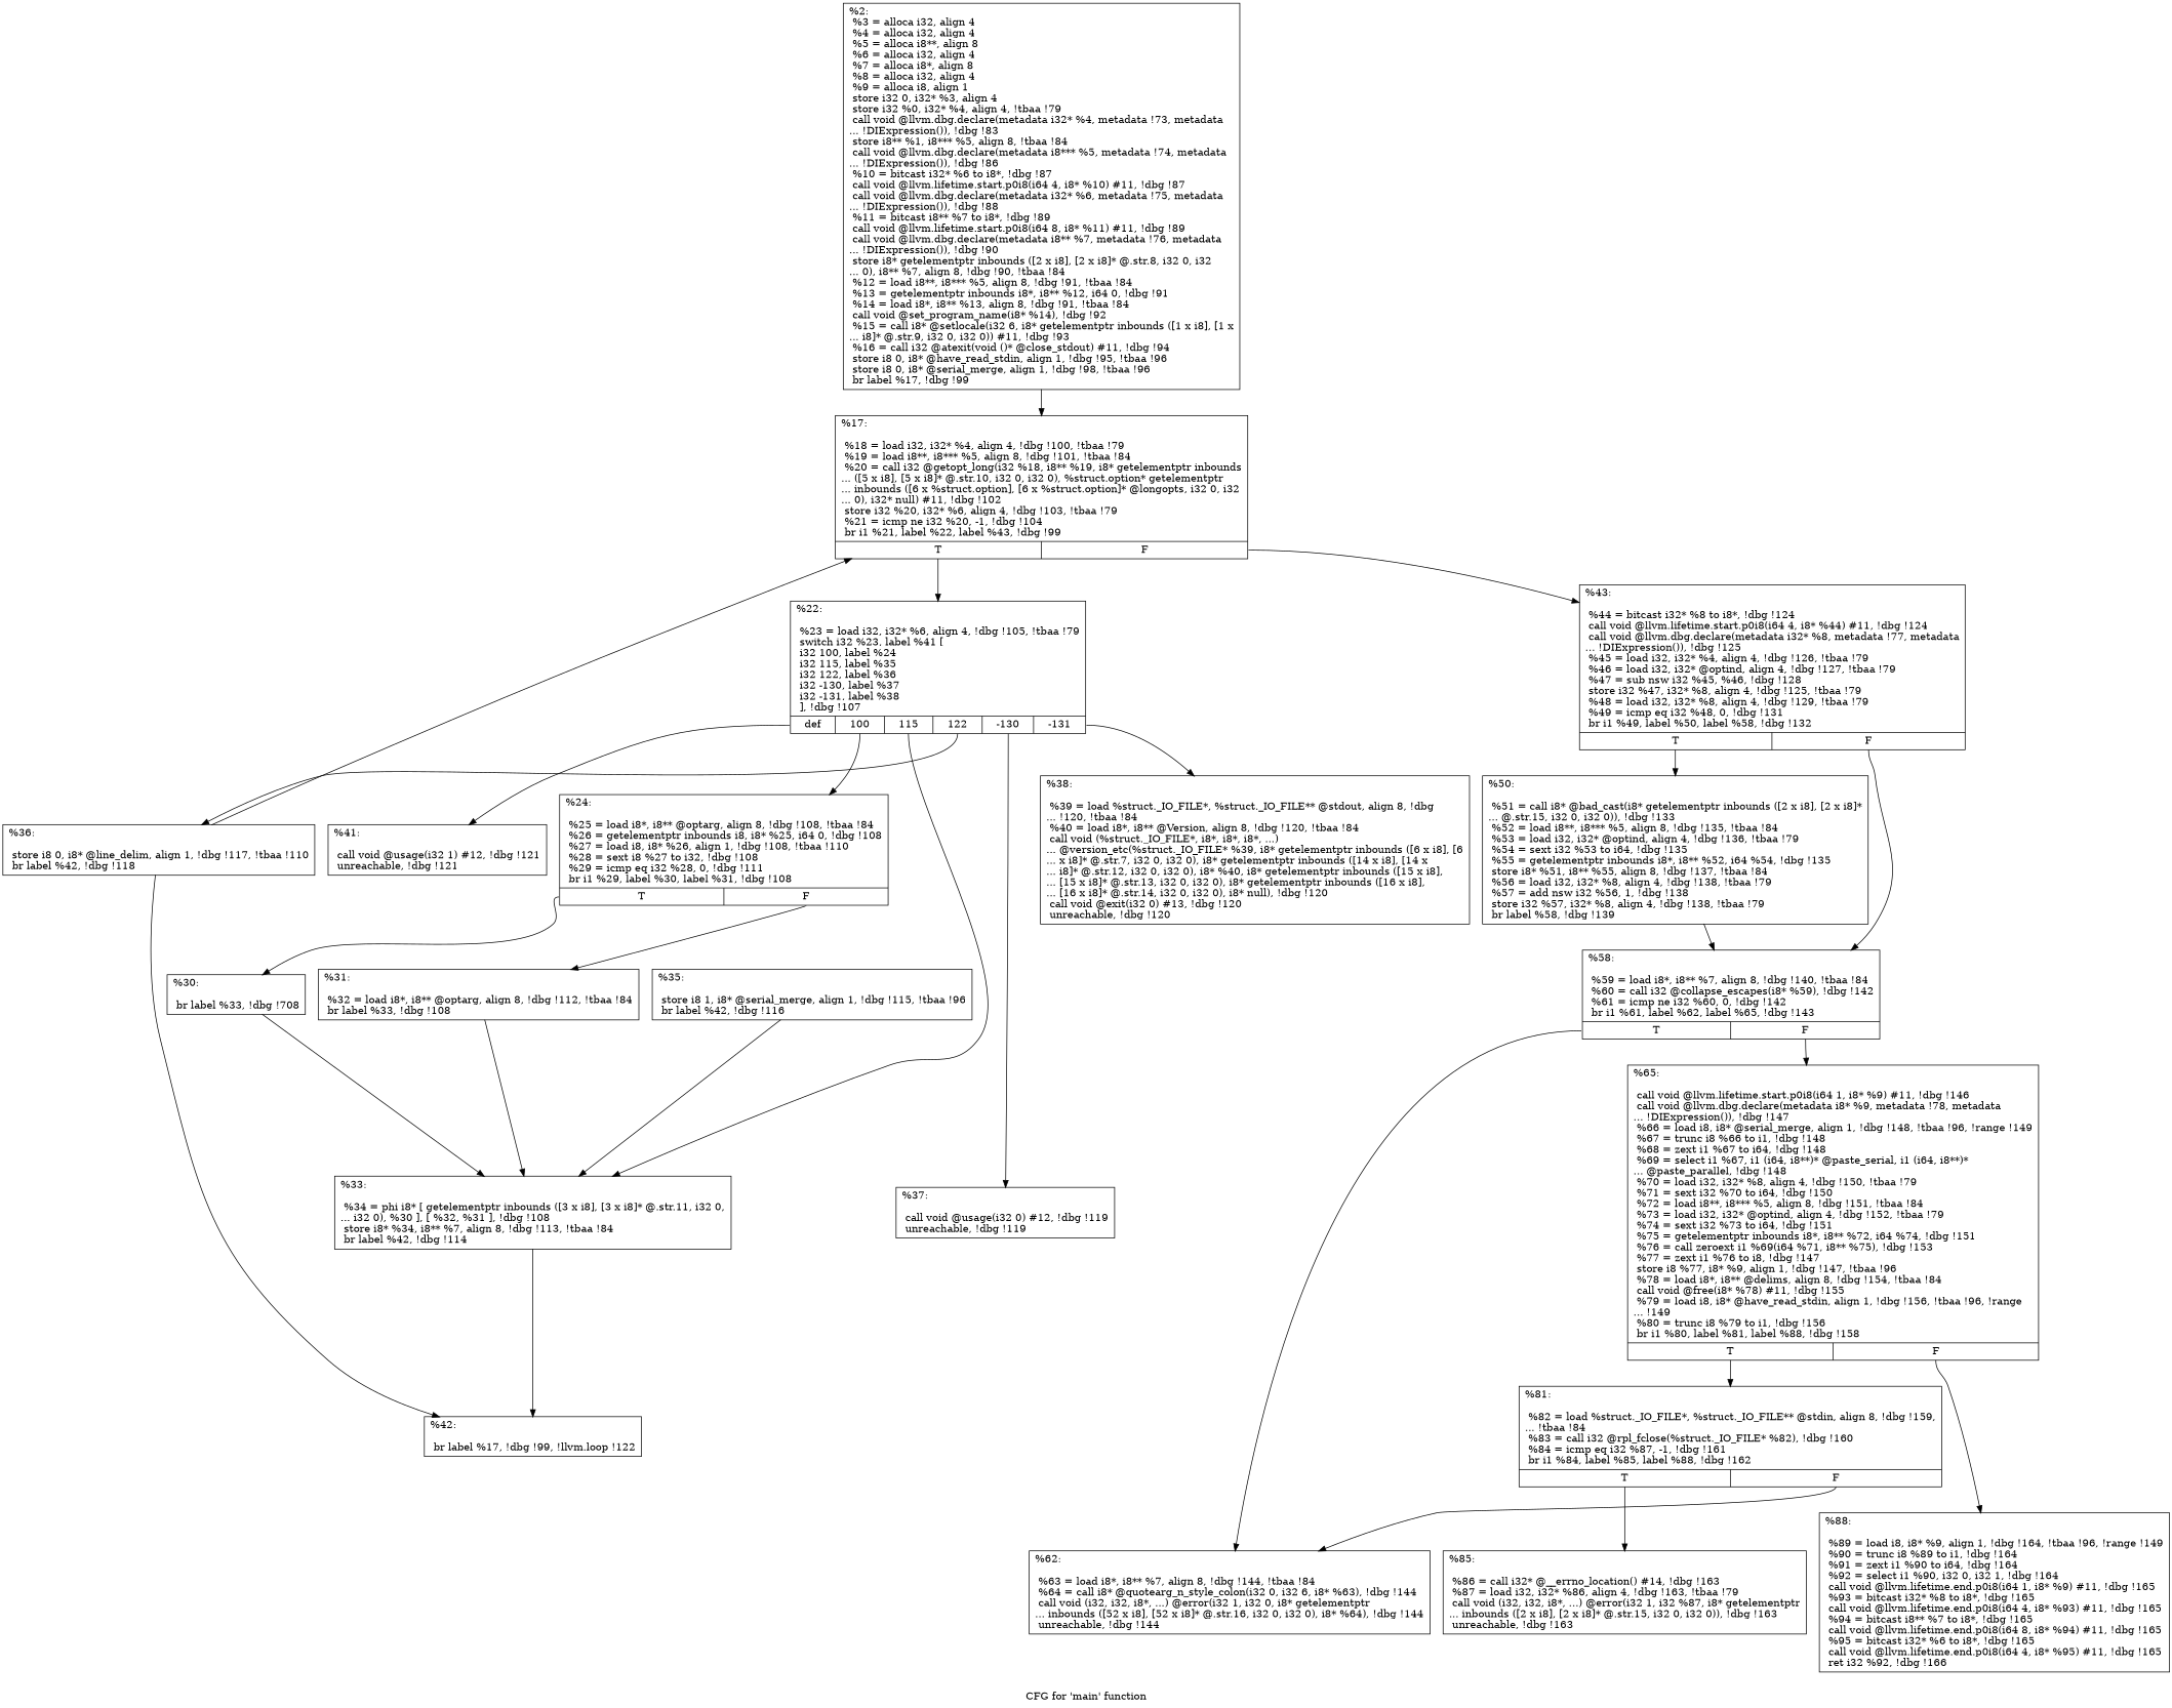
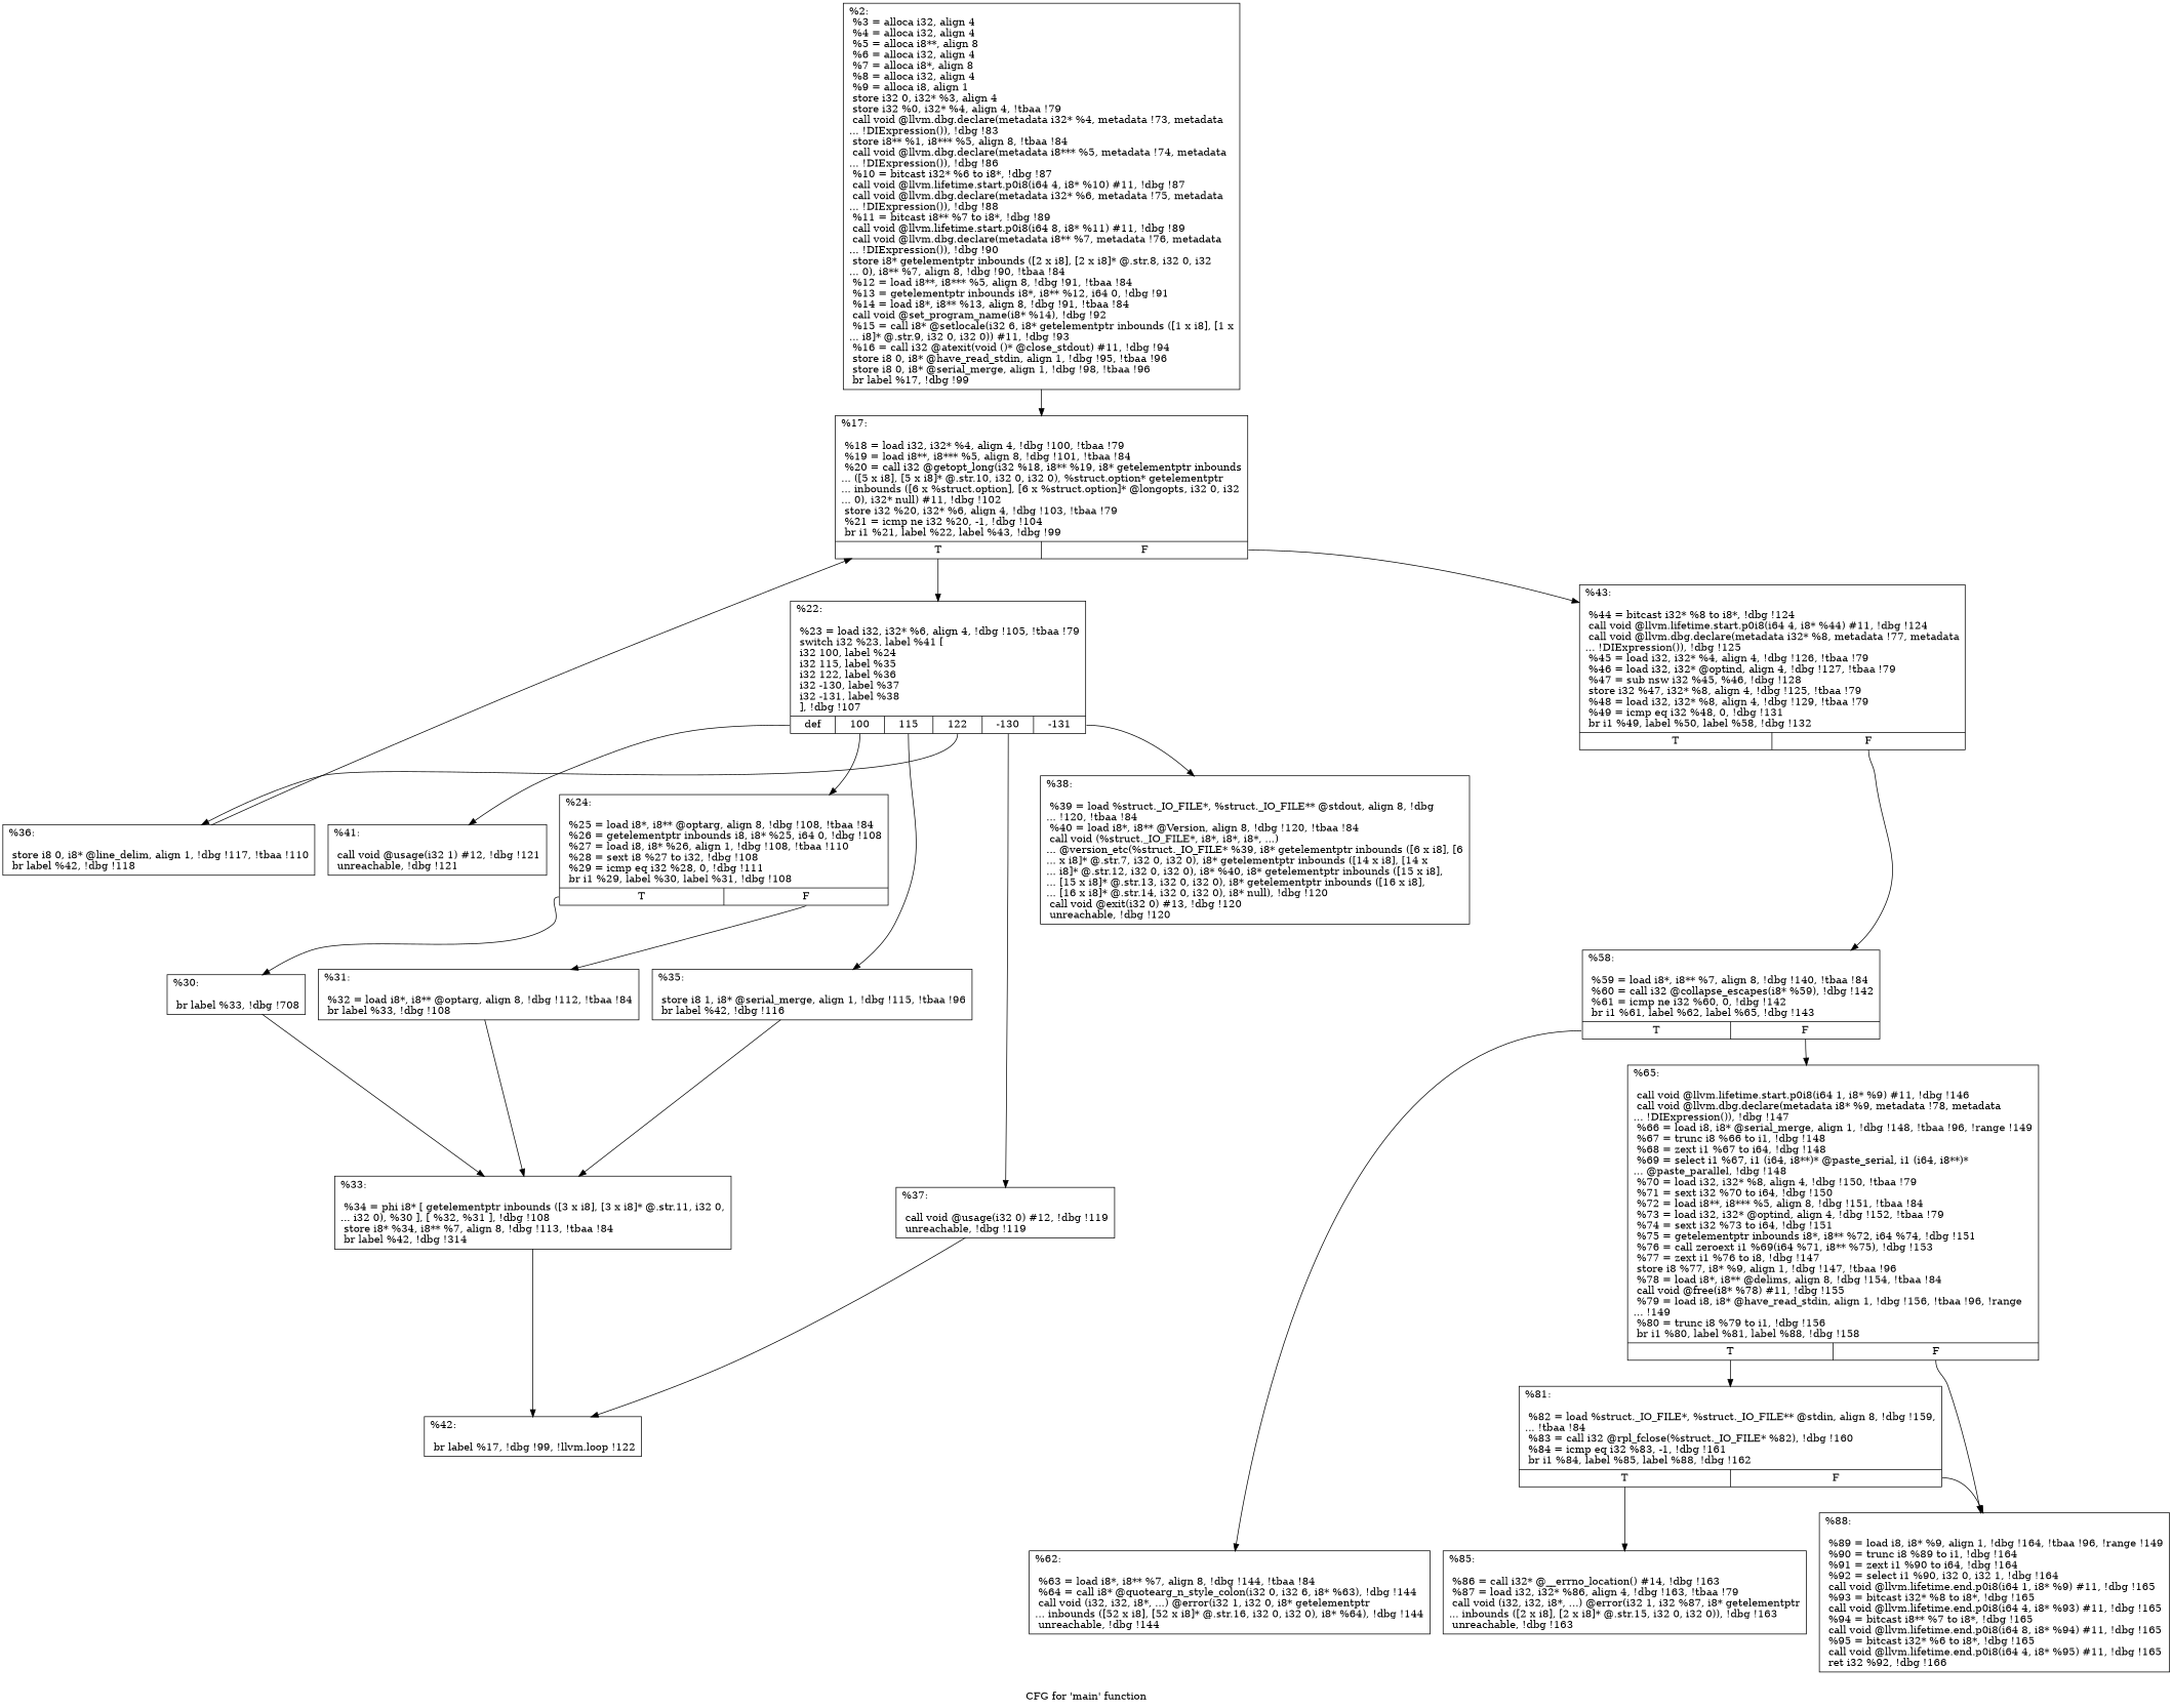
  digraph {
    label="CFG for 'main' function"
    node [shape=record]
    n1 [label="{%2:\l  %3 = alloca i32, align 4\l  %4 = alloca i32, align 4\l  %5 = alloca i8**, align 8\l  %6 = alloca i32, align 4\l  %7 = alloca i8*, align 8\l  %8 = alloca i32, align 4\l  %9 = alloca i8, align 1\l  store i32 0, i32* %3, align 4\l  store i32 %0, i32* %4, align 4, !tbaa !79\l  call void @llvm.dbg.declare(metadata i32* %4, metadata !73, metadata\l... !DIExpression()), !dbg !83\l  store i8** %1, i8*** %5, align 8, !tbaa !84\l  call void @llvm.dbg.declare(metadata i8*** %5, metadata !74, metadata\l... !DIExpression()), !dbg !86\l  %10 = bitcast i32* %6 to i8*, !dbg !87\l  call void @llvm.lifetime.start.p0i8(i64 4, i8* %10) #11, !dbg !87\l  call void @llvm.dbg.declare(metadata i32* %6, metadata !75, metadata\l... !DIExpression()), !dbg !88\l  %11 = bitcast i8** %7 to i8*, !dbg !89\l  call void @llvm.lifetime.start.p0i8(i64 8, i8* %11) #11, !dbg !89\l  call void @llvm.dbg.declare(metadata i8** %7, metadata !76, metadata\l... !DIExpression()), !dbg !90\l  store i8* getelementptr inbounds ([2 x i8], [2 x i8]* @.str.8, i32 0, i32\l... 0), i8** %7, align 8, !dbg !90, !tbaa !84\l  %12 = load i8**, i8*** %5, align 8, !dbg !91, !tbaa !84\l  %13 = getelementptr inbounds i8*, i8** %12, i64 0, !dbg !91\l  %14 = load i8*, i8** %13, align 8, !dbg !91, !tbaa !84\l  call void @set_program_name(i8* %14), !dbg !92\l  %15 = call i8* @setlocale(i32 6, i8* getelementptr inbounds ([1 x i8], [1 x\l... i8]* @.str.9, i32 0, i32 0)) #11, !dbg !93\l  %16 = call i32 @atexit(void ()* @close_stdout) #11, !dbg !94\l  store i8 0, i8* @have_read_stdin, align 1, !dbg !95, !tbaa !96\l  store i8 0, i8* @serial_merge, align 1, !dbg !98, !tbaa !96\l  br label %17, !dbg !99\l}"]
    n2 [label="{%17:\l\l  %18 = load i32, i32* %4, align 4, !dbg !100, !tbaa !79\l  %19 = load i8**, i8*** %5, align 8, !dbg !101, !tbaa !84\l  %20 = call i32 @getopt_long(i32 %18, i8** %19, i8* getelementptr inbounds\l... ([5 x i8], [5 x i8]* @.str.10, i32 0, i32 0), %struct.option* getelementptr\l... inbounds ([6 x %struct.option], [6 x %struct.option]* @longopts, i32 0, i32\l... 0), i32* null) #11, !dbg !102\l  store i32 %20, i32* %6, align 4, !dbg !103, !tbaa !79\l  %21 = icmp ne i32 %20, -1, !dbg !104\l  br i1 %21, label %22, label %43, !dbg !99\l|{<s0>T|<s1>F}}"]
    n3 [label="{%22:\l\l  %23 = load i32, i32* %6, align 4, !dbg !105, !tbaa !79\l  switch i32 %23, label %41 [\l    i32 100, label %24\l    i32 115, label %35\l    i32 122, label %36\l    i32 -130, label %37\l    i32 -131, label %38\l  ], !dbg !107\l|{<s0>def|<s1>100|<s2>115|<s3>122|<s4>-130|<s5>-131}}"]
    n4 [label="{%43:\l\l  %44 = bitcast i32* %8 to i8*, !dbg !124\l  call void @llvm.lifetime.start.p0i8(i64 4, i8* %44) #11, !dbg !124\l  call void @llvm.dbg.declare(metadata i32* %8, metadata !77, metadata\l... !DIExpression()), !dbg !125\l  %45 = load i32, i32* %4, align 4, !dbg !126, !tbaa !79\l  %46 = load i32, i32* @optind, align 4, !dbg !127, !tbaa !79\l  %47 = sub nsw i32 %45, %46, !dbg !128\l  store i32 %47, i32* %8, align 4, !dbg !125, !tbaa !79\l  %48 = load i32, i32* %8, align 4, !dbg !129, !tbaa !79\l  %49 = icmp eq i32 %48, 0, !dbg !131\l  br i1 %49, label %50, label %58, !dbg !132\l|{<s0>T|<s1>F}}"]
    n5 [label="{%41:\l\l  call void @usage(i32 1) #12, !dbg !121\l  unreachable, !dbg !121\l}"]
    n6 [label="{%24:\l\l  %25 = load i8*, i8** @optarg, align 8, !dbg !108, !tbaa !84\l  %26 = getelementptr inbounds i8, i8* %25, i64 0, !dbg !108\l  %27 = load i8, i8* %26, align 1, !dbg !108, !tbaa !110\l  %28 = sext i8 %27 to i32, !dbg !108\l  %29 = icmp eq i32 %28, 0, !dbg !111\l  br i1 %29, label %30, label %31, !dbg !108\l|{<s0>T|<s1>F}}"]
    n7 [label="{%35:\l\l  store i8 1, i8* @serial_merge, align 1, !dbg !115, !tbaa !96\l  br label %42, !dbg !116\l}"]
    n8 [label="{%36:\l\l  store i8 0, i8* @line_delim, align 1, !dbg !117, !tbaa !110\l  br label %42, !dbg !118\l}"]
    n9 [label="{%37:\l\l  call void @usage(i32 0) #12, !dbg !119\l  unreachable, !dbg !119\l}"]
    n10 [label="{%38:\l\l  %39 = load %struct._IO_FILE*, %struct._IO_FILE** @stdout, align 8, !dbg\l... !120, !tbaa !84\l  %40 = load i8*, i8** @Version, align 8, !dbg !120, !tbaa !84\l  call void (%struct._IO_FILE*, i8*, i8*, i8*, ...)\l... @version_etc(%struct._IO_FILE* %39, i8* getelementptr inbounds ([6 x i8], [6\l... x i8]* @.str.7, i32 0, i32 0), i8* getelementptr inbounds ([14 x i8], [14 x\l... i8]* @.str.12, i32 0, i32 0), i8* %40, i8* getelementptr inbounds ([15 x i8],\l... [15 x i8]* @.str.13, i32 0, i32 0), i8* getelementptr inbounds ([16 x i8],\l... [16 x i8]* @.str.14, i32 0, i32 0), i8* null), !dbg !120\l  call void @exit(i32 0) #13, !dbg !120\l  unreachable, !dbg !120\l}"]
-   n11 [label="{%50:\l\l  %51 = call i8* @bad_cast(i8* getelementptr inbounds ([2 x i8], [2 x i8]*\l... @.str.15, i32 0, i32 0)), !dbg !133\l  %52 = load i8**, i8*** %5, align 8, !dbg !135, !tbaa !84\l  %53 = load i32, i32* @optind, align 4, !dbg !136, !tbaa !79\l  %54 = sext i32 %53 to i64, !dbg !135\l  %55 = getelementptr inbounds i8*, i8** %52, i64 %54, !dbg !135\l  store i8* %51, i8** %55, align 8, !dbg !137, !tbaa !84\l  %56 = load i32, i32* %8, align 4, !dbg !138, !tbaa !79\l  %57 = add nsw i32 %56, 1, !dbg !138\l  store i32 %57, i32* %8, align 4, !dbg !138, !tbaa !79\l  br label %58, !dbg !139\l}"]
    n12 [label="{%58:\l\l  %59 = load i8*, i8** %7, align 8, !dbg !140, !tbaa !84\l  %60 = call i32 @collapse_escapes(i8* %59), !dbg !142\l  %61 = icmp ne i32 %60, 0, !dbg !142\l  br i1 %61, label %62, label %65, !dbg !143\l|{<s0>T|<s1>F}}"]
    n13 [label="{%30:\l\l  br label %33, !dbg !708\l}"]
    n14 [label="{%31:\l\l  %32 = load i8*, i8** @optarg, align 8, !dbg !112, !tbaa !84\l  br label %33, !dbg !108\l}"]
-   n15 [label="{%33:\l\l  %34 = phi i8* [ getelementptr inbounds ([3 x i8], [3 x i8]* @.str.11, i32 0,\l... i32 0), %30 ], [ %32, %31 ], !dbg !108\l  store i8* %34, i8** %7, align 8, !dbg !113, !tbaa !84\l  br label %42, !dbg !114\l}"]
+   n15 [label="{%33:\l\l  %34 = phi i8* [ getelementptr inbounds ([3 x i8], [3 x i8]* @.str.11, i32 0,\l... i32 0), %30 ], [ %32, %31 ], !dbg !108\l  store i8* %34, i8** %7, align 8, !dbg !113, !tbaa !84\l  br label %42, !dbg !314\l}"]
    n16 [label="{%42:\l\l  br label %17, !dbg !99, !llvm.loop !122\l}"]
    n17 [label="{%62:\l\l  %63 = load i8*, i8** %7, align 8, !dbg !144, !tbaa !84\l  %64 = call i8* @quotearg_n_style_colon(i32 0, i32 6, i8* %63), !dbg !144\l  call void (i32, i32, i8*, ...) @error(i32 1, i32 0, i8* getelementptr\l... inbounds ([52 x i8], [52 x i8]* @.str.16, i32 0, i32 0), i8* %64), !dbg !144\l  unreachable, !dbg !144\l}"]
    n18 [label="{%65:\l\l  call void @llvm.lifetime.start.p0i8(i64 1, i8* %9) #11, !dbg !146\l  call void @llvm.dbg.declare(metadata i8* %9, metadata !78, metadata\l... !DIExpression()), !dbg !147\l  %66 = load i8, i8* @serial_merge, align 1, !dbg !148, !tbaa !96, !range !149\l  %67 = trunc i8 %66 to i1, !dbg !148\l  %68 = zext i1 %67 to i64, !dbg !148\l  %69 = select i1 %67, i1 (i64, i8**)* @paste_serial, i1 (i64, i8**)*\l... @paste_parallel, !dbg !148\l  %70 = load i32, i32* %8, align 4, !dbg !150, !tbaa !79\l  %71 = sext i32 %70 to i64, !dbg !150\l  %72 = load i8**, i8*** %5, align 8, !dbg !151, !tbaa !84\l  %73 = load i32, i32* @optind, align 4, !dbg !152, !tbaa !79\l  %74 = sext i32 %73 to i64, !dbg !151\l  %75 = getelementptr inbounds i8*, i8** %72, i64 %74, !dbg !151\l  %76 = call zeroext i1 %69(i64 %71, i8** %75), !dbg !153\l  %77 = zext i1 %76 to i8, !dbg !147\l  store i8 %77, i8* %9, align 1, !dbg !147, !tbaa !96\l  %78 = load i8*, i8** @delims, align 8, !dbg !154, !tbaa !84\l  call void @free(i8* %78) #11, !dbg !155\l  %79 = load i8, i8* @have_read_stdin, align 1, !dbg !156, !tbaa !96, !range\l... !149\l  %80 = trunc i8 %79 to i1, !dbg !156\l  br i1 %80, label %81, label %88, !dbg !158\l|{<s0>T|<s1>F}}"]
-   n19 [label="{%81:\l\l  %82 = load %struct._IO_FILE*, %struct._IO_FILE** @stdin, align 8, !dbg !159,\l... !tbaa !84\l  %83 = call i32 @rpl_fclose(%struct._IO_FILE* %82), !dbg !160\l  %84 = icmp eq i32 %87, -1, !dbg !161\l  br i1 %84, label %85, label %88, !dbg !162\l|{<s0>T|<s1>F}}"]
+   n19 [label="{%81:\l\l  %82 = load %struct._IO_FILE*, %struct._IO_FILE** @stdin, align 8, !dbg !159,\l... !tbaa !84\l  %83 = call i32 @rpl_fclose(%struct._IO_FILE* %82), !dbg !160\l  %84 = icmp eq i32 %83, -1, !dbg !161\l  br i1 %84, label %85, label %88, !dbg !162\l|{<s0>T|<s1>F}}"]
    n20 [label="{%88:\l\l  %89 = load i8, i8* %9, align 1, !dbg !164, !tbaa !96, !range !149\l  %90 = trunc i8 %89 to i1, !dbg !164\l  %91 = zext i1 %90 to i64, !dbg !164\l  %92 = select i1 %90, i32 0, i32 1, !dbg !164\l  call void @llvm.lifetime.end.p0i8(i64 1, i8* %9) #11, !dbg !165\l  %93 = bitcast i32* %8 to i8*, !dbg !165\l  call void @llvm.lifetime.end.p0i8(i64 4, i8* %93) #11, !dbg !165\l  %94 = bitcast i8** %7 to i8*, !dbg !165\l  call void @llvm.lifetime.end.p0i8(i64 8, i8* %94) #11, !dbg !165\l  %95 = bitcast i32* %6 to i8*, !dbg !165\l  call void @llvm.lifetime.end.p0i8(i64 4, i8* %95) #11, !dbg !165\l  ret i32 %92, !dbg !166\l}"]
    n21 [label="{%85:\l\l  %86 = call i32* @__errno_location() #14, !dbg !163\l  %87 = load i32, i32* %86, align 4, !dbg !163, !tbaa !79\l  call void (i32, i32, i8*, ...) @error(i32 1, i32 %87, i8* getelementptr\l... inbounds ([2 x i8], [2 x i8]* @.str.15, i32 0, i32 0)), !dbg !163\l  unreachable, !dbg !163\l}"]
    n1 -> n2
    n2 -> n3 [tailport=s0]
    n2 -> n4 [tailport=s1]
    n3 -> n5 [tailport=s0]
    n3 -> n6 [tailport=s1]
-   n3 -> n15 [tailport=s2]
+   n3 -> n7 [tailport=s2]
    n3 -> n8 [tailport=s3]
    n3 -> n9 [tailport=s4]
    n3 -> n10 [tailport=s5]
-   n4 -> n11 [tailport=s0]
    n4 -> n12 [tailport=s1]
    n6 -> n13 [tailport=s0]
    n6 -> n14 [tailport=s1]
    n7 -> n15
    n8 -> n2
-   n8 -> n16
-   n11 -> n12
+   n9 -> n16
    n12 -> n17 [tailport=s0]
    n12 -> n18 [tailport=s1]
    n13 -> n15
    n14 -> n15
    n15 -> n16
    n18 -> n19 [tailport=s0]
    n18 -> n20 [tailport=s1]
-   n19 -> n17 [tailport=s1]
+   n19 -> n20 [tailport=s1]
    n19 -> n21 [tailport=s0]
  }
